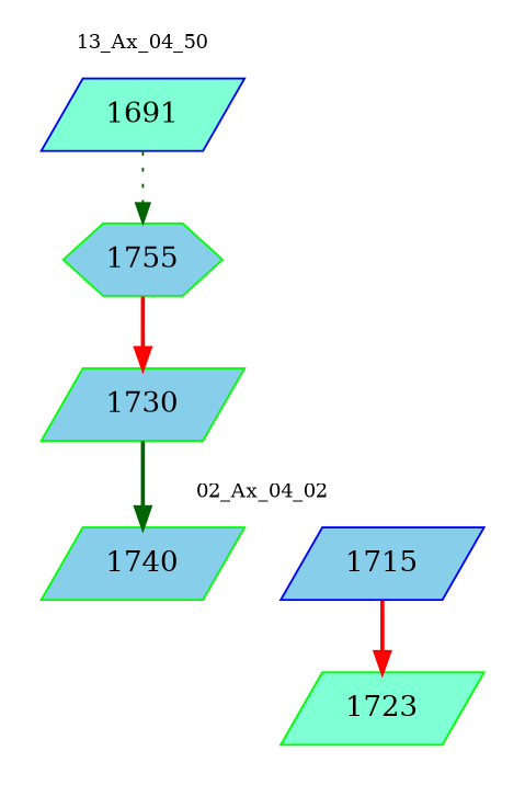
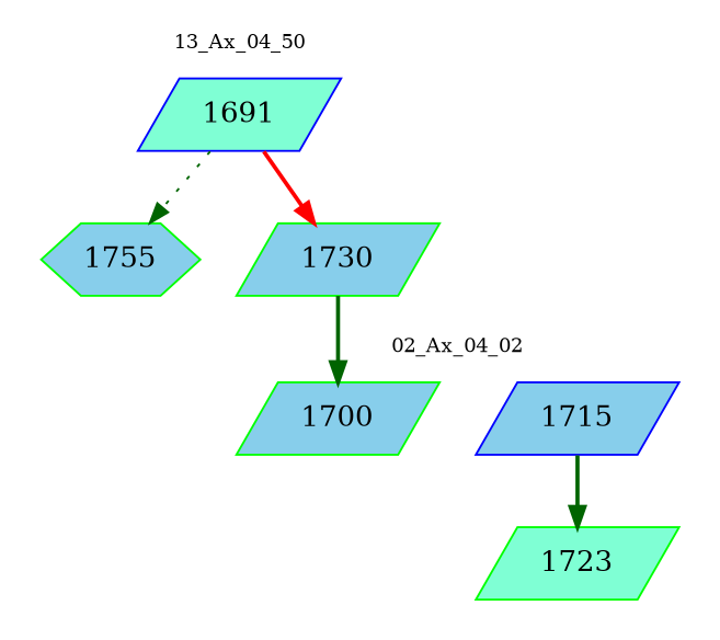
  digraph {
    node [color=green fillcolor=skyblue shape=parallelogram style=filled]
    edge [color=darkgreen style=bold]
    n1 [color=blue fillcolor=aquamarine label=1691]
    n2 [label=1755 shape=hexagon]
    n3 [label=1730]
    n4 [color=blue label=1715]
    n5 [fillcolor=aquamarine label=1723]
-   n6 [label=1740]
+   n6 [label=1700]
    subgraph cluster_1 {
      color=white
      fontsize=10
      label="13_Ax_04_50"
      n1
      n2
      n3
    }
    subgraph cluster_2 {
      color=white
      fontsize=10
      label="02_Ax_04_02"
      n4
      n5
      n6
    }
    n1 -> n2 [style=dotted]
-   n2 -> n3 [color=red]
+   n1 -> n3 [color=red]
    n3 -> n6
-   n4 -> n5 [color=red]
+   n4 -> n5
  }
